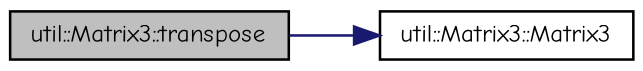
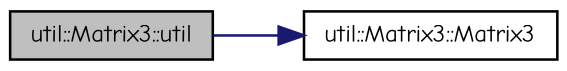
  digraph {
    rankdir=LR
    fontname="Comic Neue"
    node [color=black fontname="Comic Neue" fontsize=10 shape=record style=filled]
-   n1 [fillcolor=grey75 fontcolor=black height=0.2 label="util::Matrix3::transpose" width=0.4]
+   n1 [fillcolor=grey75 fontcolor=black height=0.2 label="util::Matrix3::util" width=0.4]
    n2 [fillcolor=white height=0.2 label="util::Matrix3::Matrix3" width=0.4]
    n1 -> n2 [color=midnightblue fontname="Comic Neue" fontsize=10 labelfontname=Helvetica labelfontsize=10 style=solid]
  }
